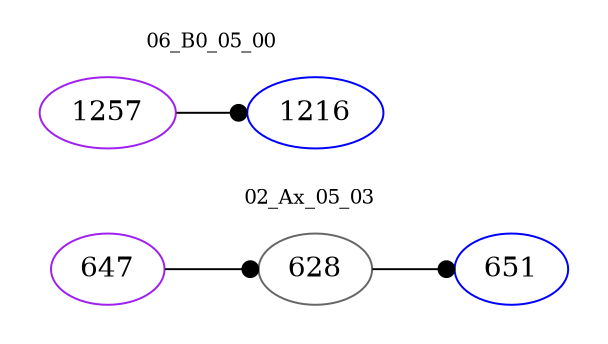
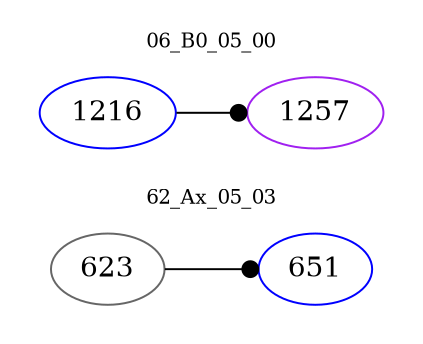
  digraph {
    rankdir=LR
    node [color=purple]
    edge [arrowhead=dot color=black]
-   n1 [label=647]
-   n2 [color=gray40 label=628]
+   n2 [color=gray40 label=623]
    n3 [color=blue label=651]
    n4 [label=1257]
    n5 [color=blue label=1216]
    subgraph cluster_1 {
      color=white
      fontsize=10
-     label="02_Ax_05_03"
-     n1
+     label="62_Ax_05_03"
      n2
      n3
    }
    subgraph cluster_2 {
      color=white
      fontsize=10
      label="06_B0_05_00"
      n4
      n5
    }
-   n1 -> n2
    n2 -> n3
-   n4 -> n5
+   n5 -> n4
  }
